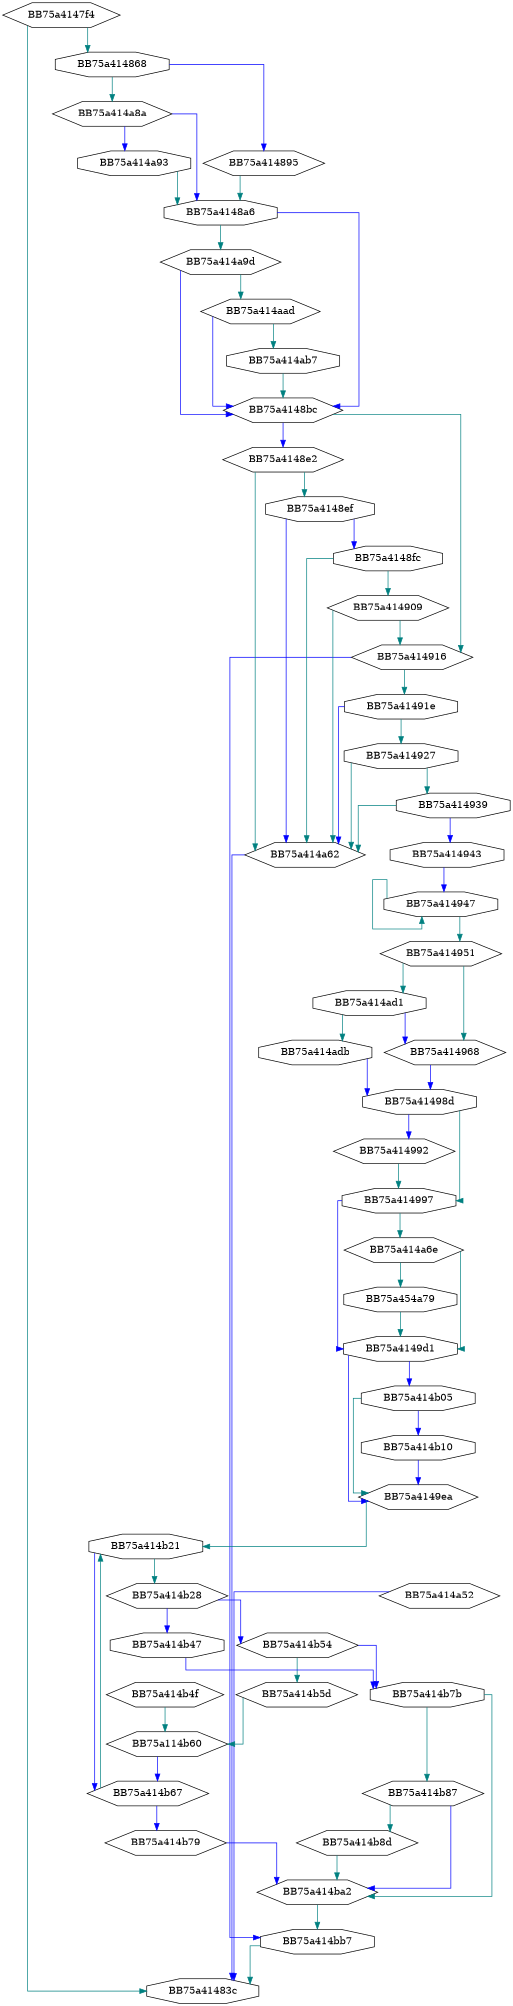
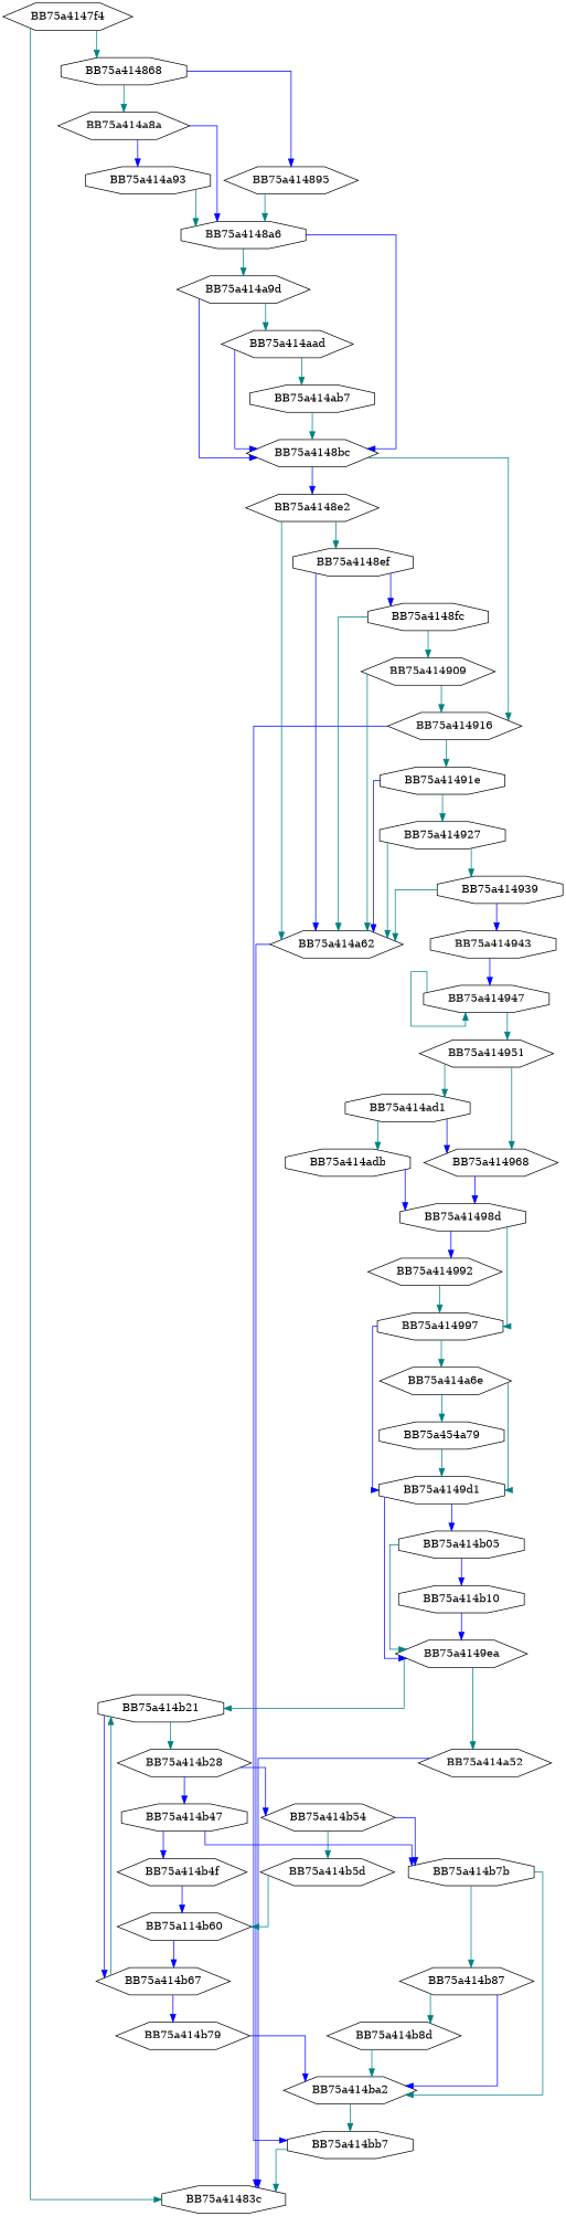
  digraph {
    splines=ortho
    node [shape=hexagon]
    edge [color=teal]
    BB75a414868 [shape=octagon]
    BB75a4147f4
    BB75a41483c [shape=octagon]
    BB75a414a8a
    BB75a414895
    BB75a4148a6 [shape=octagon]
    BB75a414a93 [shape=octagon]
    BB75a414a9d
    BB75a4148bc
    BB75a414aad
    BB75a414916
    BB75a4148e2
    BB75a414ab7 [shape=octagon]
    BB75a414bb7 [shape=octagon]
    BB75a41491e [shape=octagon]
    BB75a414a62
    BB75a4148ef [shape=octagon]
    BB75a414927 [shape=octagon]
    BB75a4148fc [shape=octagon]
    BB75a414909
    BB75a414939 [shape=octagon]
    BB75a414943 [shape=octagon]
    BB75a414947 [shape=octagon]
    BB75a414951
    BB75a414ad1 [shape=octagon]
    BB75a414968
    BB75a414adb [shape=octagon]
    BB75a41498d [shape=octagon]
    BB75a414997 [shape=octagon]
    BB75a414992
    BB75a414a6e
    BB75a4149d1 [shape=octagon]
    n33 [label=BB75a454a79 shape=octagon]
    BB75a414b05 [shape=octagon]
    BB75a4149ea
    BB75a414b10 [shape=octagon]
    BB75a414b21 [shape=octagon]
    BB75a414a52
    BB75a414b67
    BB75a414b28
    BB75a414b79
    BB75a414b54
    BB75a414b47 [shape=octagon]
    BB75a414ba2
    BB75a414b7b [shape=octagon]
    BB75a414b5d
    BB75a414b4f
    BB75a414b87
    n49 [label=BB75a114b60]
    BB75a414b8d
    BB75a414868 -> BB75a414a8a
    BB75a414868 -> BB75a414895 [color=blue]
    BB75a4147f4 -> BB75a414868
    BB75a4147f4 -> BB75a41483c
    BB75a414a8a -> BB75a4148a6 [color=blue]
    BB75a414a8a -> BB75a414a93 [color=blue]
    BB75a414895 -> BB75a4148a6
    BB75a4148a6 -> BB75a414a9d
    BB75a4148a6 -> BB75a4148bc [color=blue]
    BB75a414a93 -> BB75a4148a6
    BB75a414a9d -> BB75a4148bc [color=blue]
    BB75a414a9d -> BB75a414aad
    BB75a4148bc -> BB75a414916
    BB75a4148bc -> BB75a4148e2 [color=blue]
    BB75a414aad -> BB75a4148bc [color=blue]
    BB75a414aad -> BB75a414ab7
    BB75a414916 -> BB75a414bb7 [color=blue]
    BB75a414916 -> BB75a41491e
    BB75a4148e2 -> BB75a414a62
    BB75a4148e2 -> BB75a4148ef
    BB75a414ab7 -> BB75a4148bc
    BB75a414bb7 -> BB75a41483c
    BB75a41491e -> BB75a414a62 [color=blue]
    BB75a41491e -> BB75a414927
    BB75a414a62 -> BB75a41483c [color=blue]
    BB75a4148ef -> BB75a414a62 [color=blue]
    BB75a4148ef -> BB75a4148fc [color=blue]
    BB75a414927 -> BB75a414a62
    BB75a414927 -> BB75a414939
    BB75a4148fc -> BB75a414a62
    BB75a4148fc -> BB75a414909
    BB75a414909 -> BB75a414916
    BB75a414909 -> BB75a414a62
    BB75a414939 -> BB75a414a62
    BB75a414939 -> BB75a414943 [color=blue]
    BB75a414943 -> BB75a414947 [color=blue]
    BB75a414947 -> BB75a414947
    BB75a414947 -> BB75a414951
    BB75a414951 -> BB75a414ad1
    BB75a414951 -> BB75a414968
    BB75a414ad1 -> BB75a414968 [color=blue]
    BB75a414ad1 -> BB75a414adb
    BB75a414968 -> BB75a41498d [color=blue]
    BB75a414adb -> BB75a41498d [color=blue]
    BB75a41498d -> BB75a414997
    BB75a41498d -> BB75a414992 [color=blue]
    BB75a414997 -> BB75a414a6e
    BB75a414997 -> BB75a4149d1 [color=blue]
    BB75a414992 -> BB75a414997
    BB75a414a6e -> BB75a4149d1
    BB75a414a6e -> n33
    BB75a4149d1 -> BB75a414b05 [color=blue]
    BB75a4149d1 -> BB75a4149ea [color=blue]
    n33 -> BB75a4149d1
    BB75a414b05 -> BB75a4149ea
    BB75a414b05 -> BB75a414b10 [color=blue]
    BB75a4149ea -> BB75a414b21
+   BB75a4149ea -> BB75a414a52
    BB75a414b10 -> BB75a4149ea [color=blue]
    BB75a414b21 -> BB75a414b67 [color=blue]
    BB75a414b21 -> BB75a414b28
    BB75a414a52 -> BB75a41483c [color=blue]
    BB75a414b67 -> BB75a414b21
    BB75a414b67 -> BB75a414b79 [color=blue]
    BB75a414b28 -> BB75a414b54 [color=blue]
    BB75a414b28 -> BB75a414b47 [color=blue]
    BB75a414b79 -> BB75a414ba2 [color=blue]
    BB75a414b54 -> BB75a414b7b [color=blue]
    BB75a414b54 -> BB75a414b5d
    BB75a414b47 -> BB75a414b7b [color=blue]
+   BB75a414b47 -> BB75a414b4f [color=blue]
    BB75a414ba2 -> BB75a414bb7
    BB75a414b7b -> BB75a414ba2
    BB75a414b7b -> BB75a414b87
    BB75a414b5d -> n49
-   BB75a414b4f -> n49
+   BB75a414b4f -> n49 [color=blue]
    BB75a414b87 -> BB75a414ba2 [color=blue]
    BB75a414b87 -> BB75a414b8d
    n49 -> BB75a414b67 [color=blue]
    BB75a414b8d -> BB75a414ba2
  }
